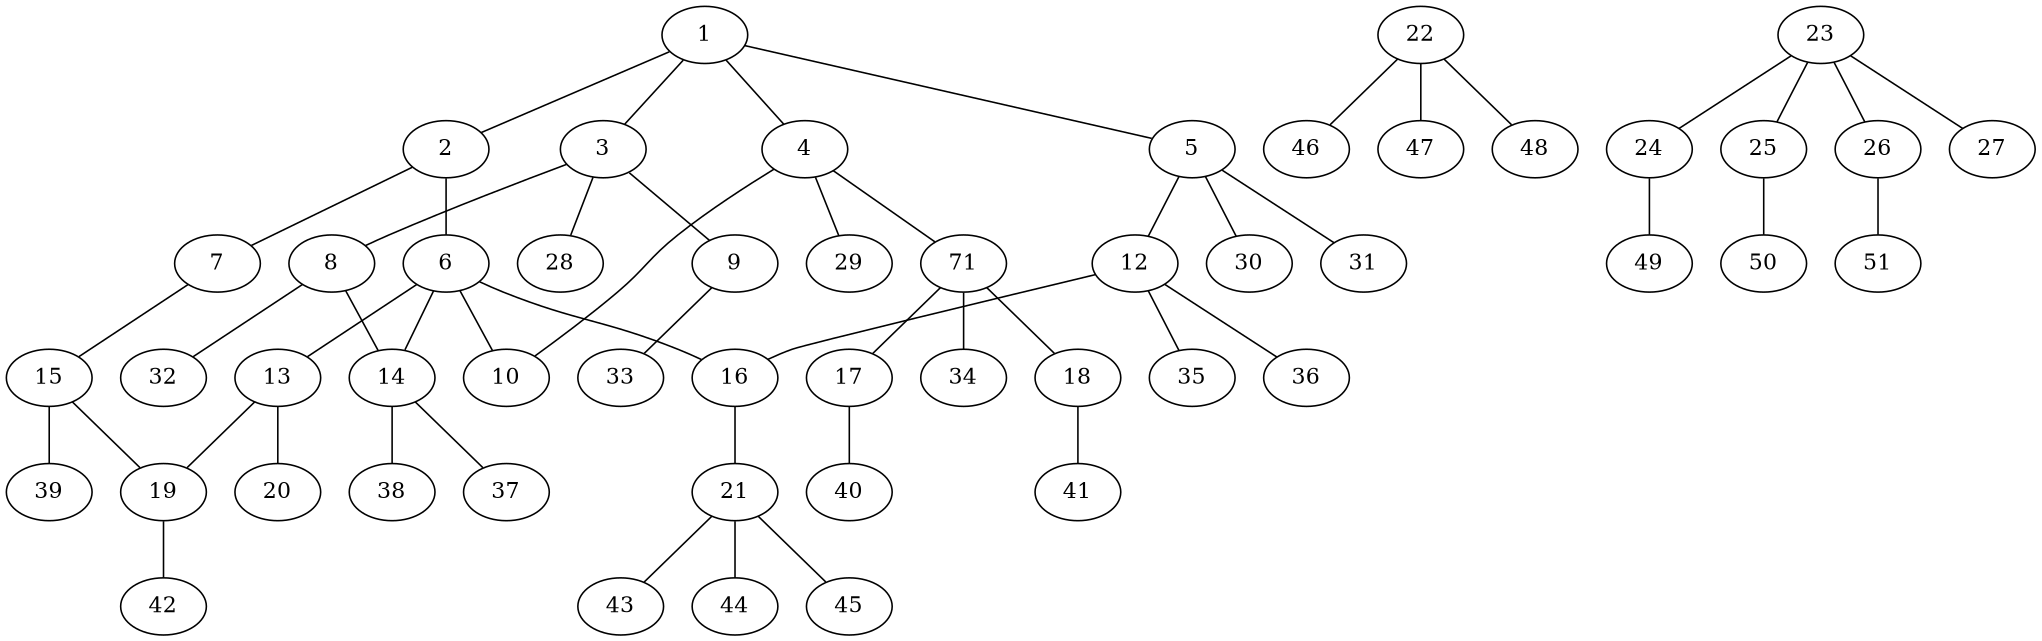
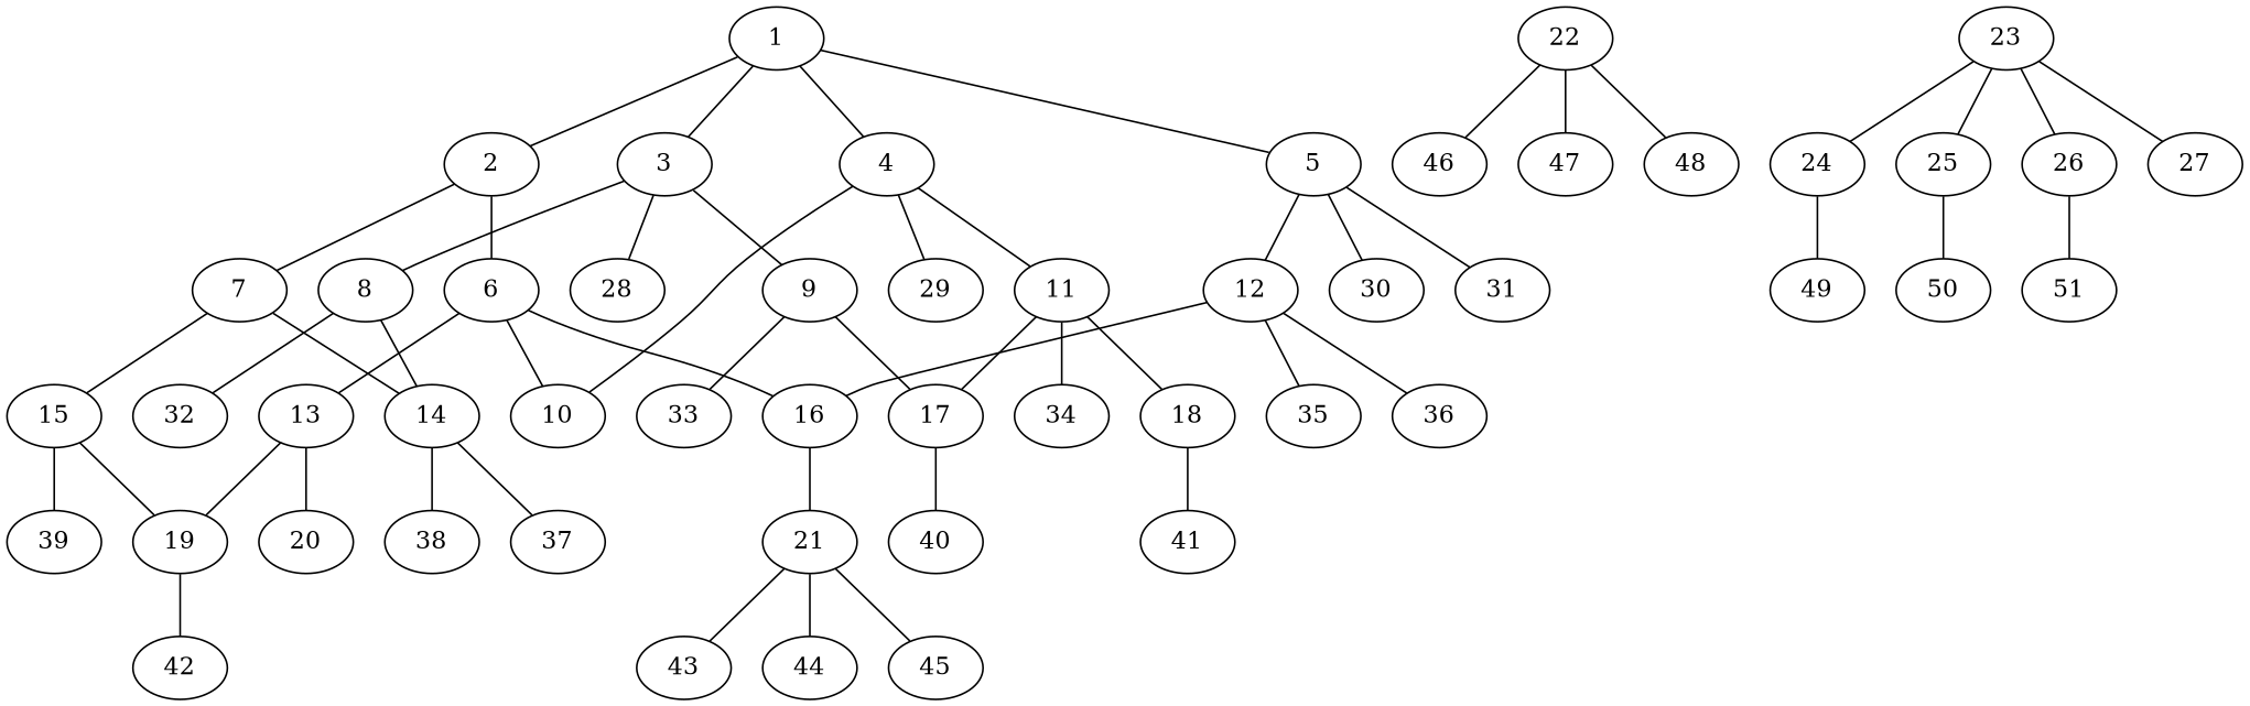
  graph {
    node [chem=H]
    edge [valence=1]
    1 [chem=C]
    2 [chem=C]
    3 [chem=C]
    4 [chem=C]
    5 [chem=C]
    6 [chem=C]
    7 [chem=C]
    8 [chem=C]
    9 [chem=C]
    28
    10 [chem=O]
-   11 [chem=C label=71]
+   11 [chem=C]
    29
    12 [chem=C]
    30
    31
    13 [chem=C]
    16 [chem=N]
    14 [chem=C]
    15 [chem=C]
    32
    17 [chem=C]
    33
    18 [chem=O]
    34
    35
    36
    19 [chem=C]
    20 [chem=O]
    37
    38
    39
    21 [chem=C]
    40
    41
    42
    43
    44
    45
    22 [chem=C]
    46
    47
    48
    23 [chem=P]
    24 [chem=O]
    25 [chem=O]
    26 [chem=O]
    27 [chem=O]
    49
    50
    51
    1 -- 2
    1 -- 3
    1 -- 4
    1 -- 5
    2 -- 6
    2 -- 7 [valence=2]
    3 -- 8
    3 -- 9
    3 -- 28
    4 -- 10
    4 -- 11
    4 -- 29
    5 -- 12
    5 -- 30
    5 -- 31
    6 -- 10
    6 -- 13 [valence=2]
    6 -- 16
-   6 -- 14
+   7 -- 14
    7 -- 15
    8 -- 14
    8 -- 32
+   9 -- 17 [valence=2]
    9 -- 33
    11 -- 17
    11 -- 18
    11 -- 34
    12 -- 16
    12 -- 35
    12 -- 36
    13 -- 19
    13 -- 20
    16 -- 21
    14 -- 37
    14 -- 38
    15 -- 19 [valence=2]
    15 -- 39
    17 -- 40
    18 -- 41
    19 -- 42
    21 -- 43
    21 -- 44
    21 -- 45
    22 -- 46
    22 -- 47
    22 -- 48
    23 -- 24
    23 -- 25
    23 -- 26
    23 -- 27 [valence=2]
    24 -- 49
    25 -- 50
    26 -- 51
  }
